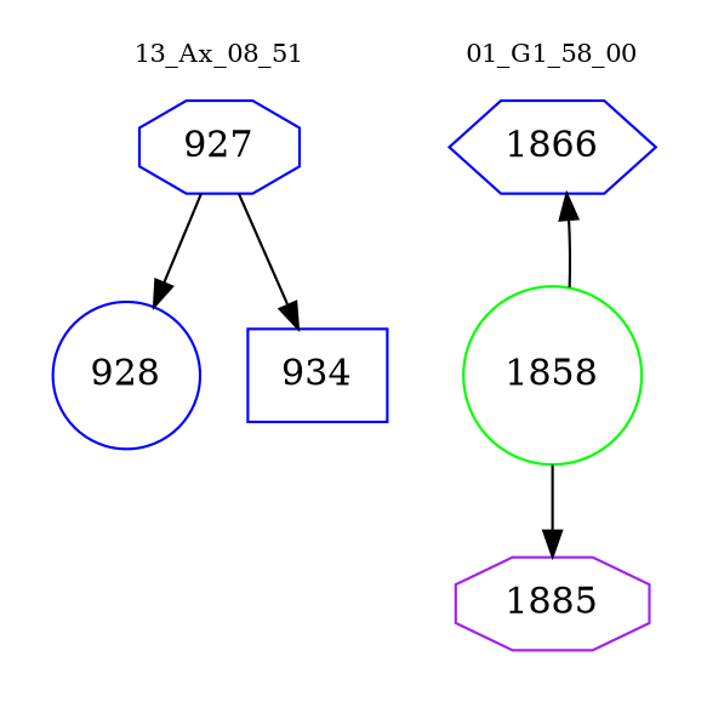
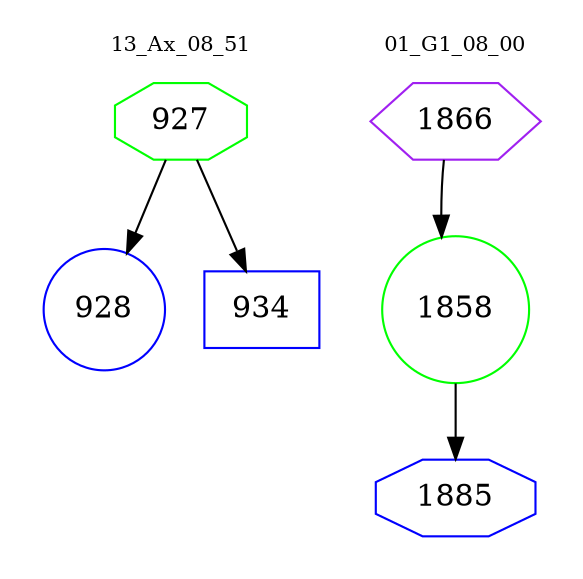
  digraph {
    node [color=blue shape=circle]
    edge [color=black]
    n1 [label=928]
-   n2 [label=927 shape=octagon]
+   n2 [color=green label=927 shape=octagon]
    n3 [label=934 shape=box]
-   n4 [label=1866 shape=hexagon]
+   n4 [color=purple label=1866 shape=hexagon]
    n5 [color=green label=1858]
-   n6 [color=purple label=1885 shape=octagon]
+   n6 [label=1885 shape=octagon]
    subgraph cluster_1 {
      color=white
      fontsize=10
      label="13_Ax_08_51"
      n1
      n2
      n3
    }
    subgraph cluster_2 {
      color=white
      fontsize=10
-     label="01_G1_58_00"
+     label="01_G1_08_00"
      n4
      n5
      n6
    }
    n2 -> n1
    n2 -> n3
-   n5 -> n4
+   n4 -> n5
    n5 -> n6
  }
